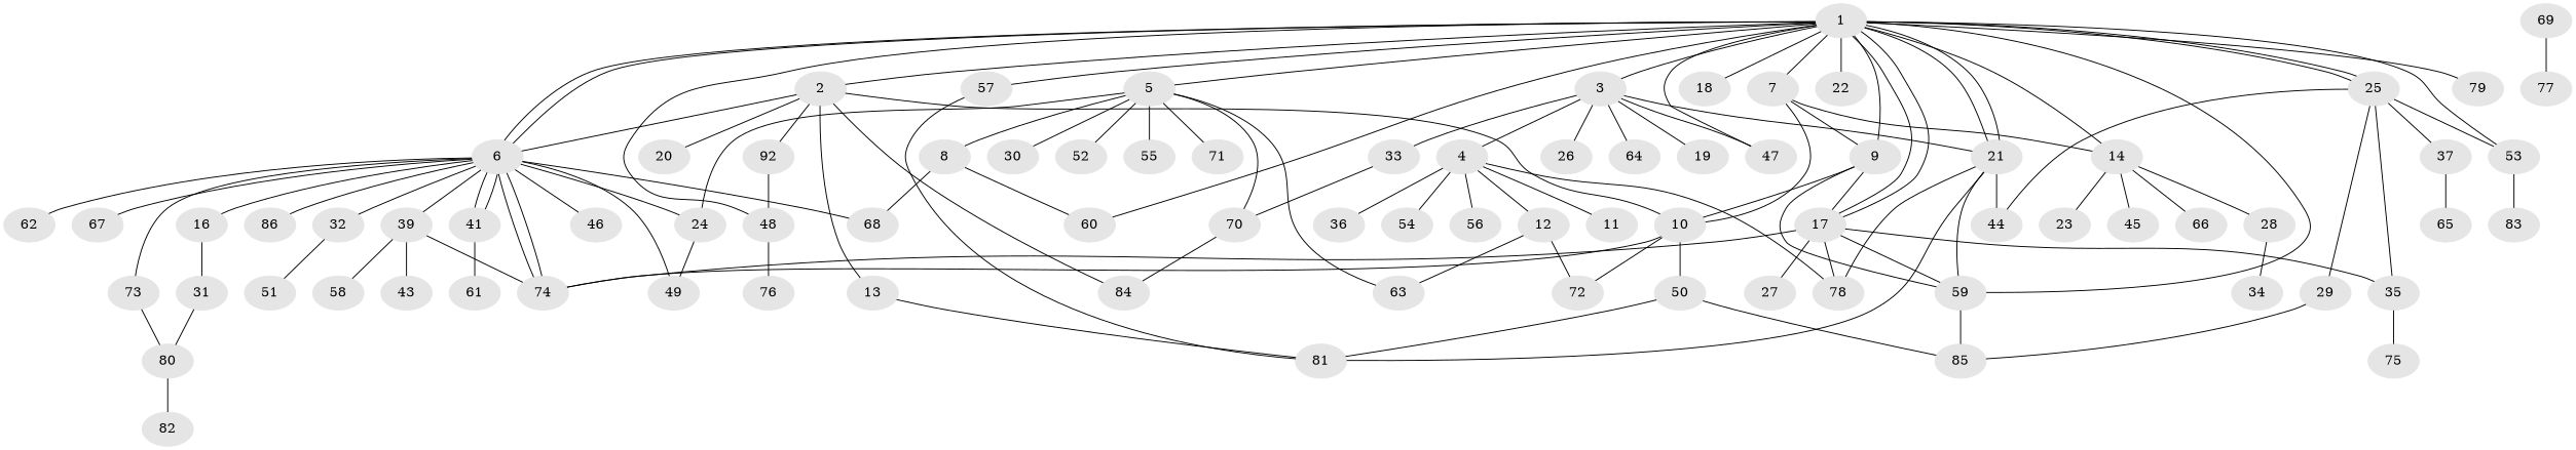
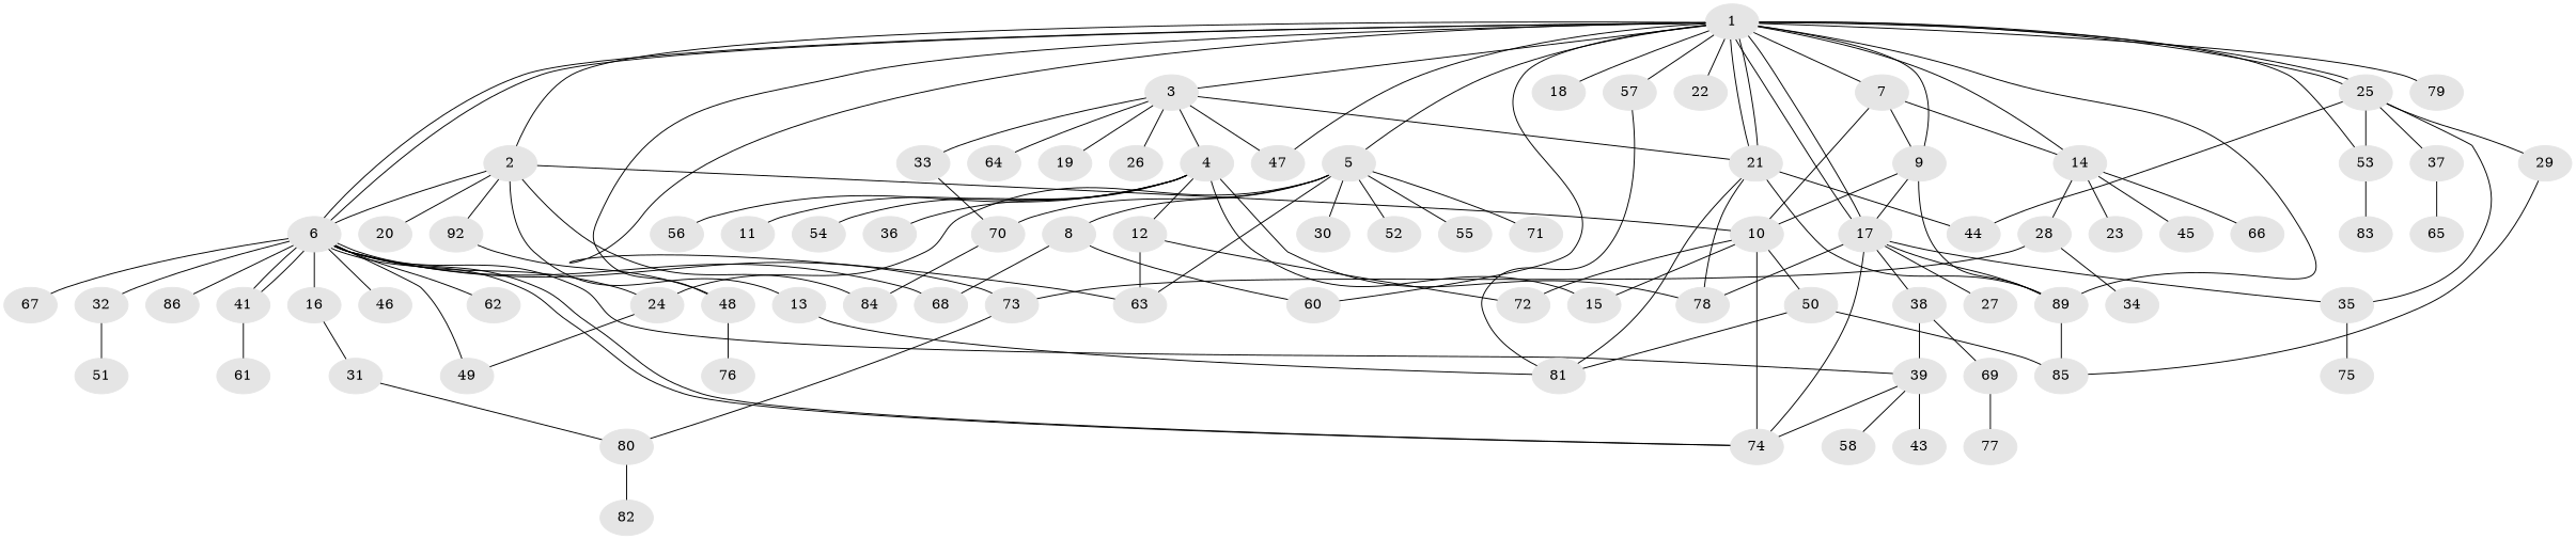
  graph {
    node [color=gray90 style=filled]
    1
    2
    3
    5
    6
    7
    9
    14
    17
    18
    21
    22
    25
    47
    48
    53
    57
-   59
+   59 [label=89]
    60
    63
    79
    10
    13
    20
    n25 [label=92]
    84
    4
    19
    26
    33
    64
    8
    24
    30
    52
    55
    70
    71
    16
    32
    39
    41
    46
    49
    62
    67
    73
    74
    86
    68
    23
    28
    45
    66
    78
    27
    35
+   38
    81
    44
    29
    37
    76
    83
    85
+   15
    50
    72
    11
    12
    36
    54
    56
    31
    51
    43
    58
    61
    80
    34
    75
    69
    65
    82
    77
    1 -- 2
    1 -- 3
    1 -- 5
    1 -- 6
    1 -- 6
    1 -- 7
    1 -- 9
    1 -- 14
    1 -- 17
    1 -- 17
    1 -- 18
    1 -- 21
    1 -- 21
    1 -- 22
    1 -- 25
    1 -- 25
    1 -- 47
    1 -- 48
    1 -- 53
    1 -- 57
    1 -- 59
    1 -- 60
+   1 -- 63
    1 -- 79
    2 -- 6
    2 -- 10
    2 -- 13
    2 -- 20
    2 -- n25
    2 -- 84
    3 -- 21
    3 -- 47
    3 -- 4
    3 -- 19
    3 -- 26
    3 -- 33
    3 -- 64
    5 -- 63
    5 -- 8
    5 -- 24
    5 -- 30
    5 -- 52
    5 -- 55
    5 -- 70
    5 -- 71
    6 -- 24
    6 -- 16
    6 -- 32
    6 -- 39
    6 -- 41
    6 -- 41
    6 -- 46
    6 -- 49
    6 -- 62
    6 -- 67
    6 -- 73
    6 -- 74
    6 -- 74
    6 -- 86
    6 -- 68
    7 -- 9
    7 -- 14
    7 -- 10
    9 -- 17
    9 -- 59
    9 -- 10
    14 -- 23
    14 -- 28
    14 -- 45
    14 -- 66
    17 -- 59
    17 -- 74
    17 -- 78
    17 -- 27
    17 -- 35
+   17 -- 38
    21 -- 59
    21 -- 78
    21 -- 81
    21 -- 44
    25 -- 53
    25 -- 35
    25 -- 44
    25 -- 29
    25 -- 37
    48 -- 76
    53 -- 83
    57 -- 81
    59 -- 85
    10 -- 74
+   10 -- 15
    10 -- 50
    10 -- 72
    13 -- 81
    n25 -- 48
    4 -- 78
+   4 -- 15
    4 -- 11
    4 -- 12
    4 -- 36
    4 -- 54
    4 -- 56
    33 -- 70
    8 -- 60
    8 -- 68
    24 -- 49
    70 -- 84
    16 -- 31
    32 -- 51
    39 -- 74
    39 -- 43
    39 -- 58
    41 -- 61
    73 -- 80
+   28 -- 73
    28 -- 34
    35 -- 75
+   38 -- 39
+   38 -- 69
    29 -- 85
    37 -- 65
    50 -- 81
    50 -- 85
    12 -- 63
    12 -- 72
    31 -- 80
    80 -- 82
    69 -- 77
  }
